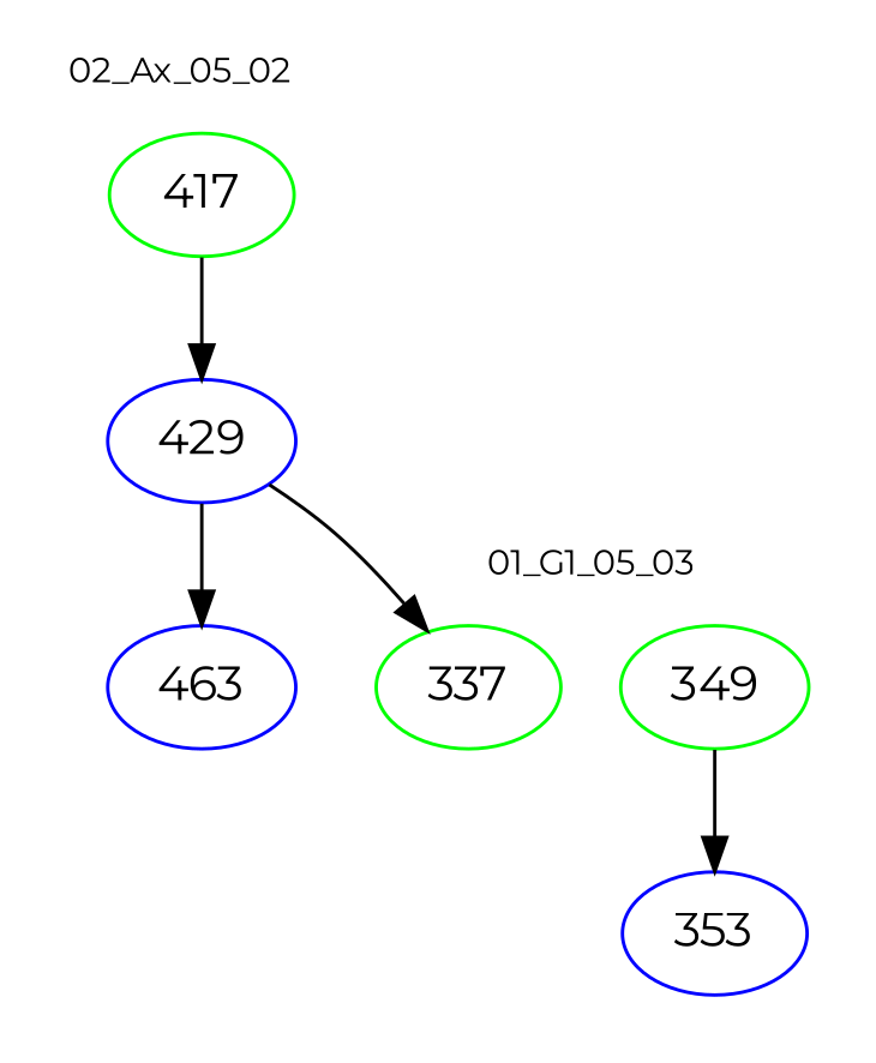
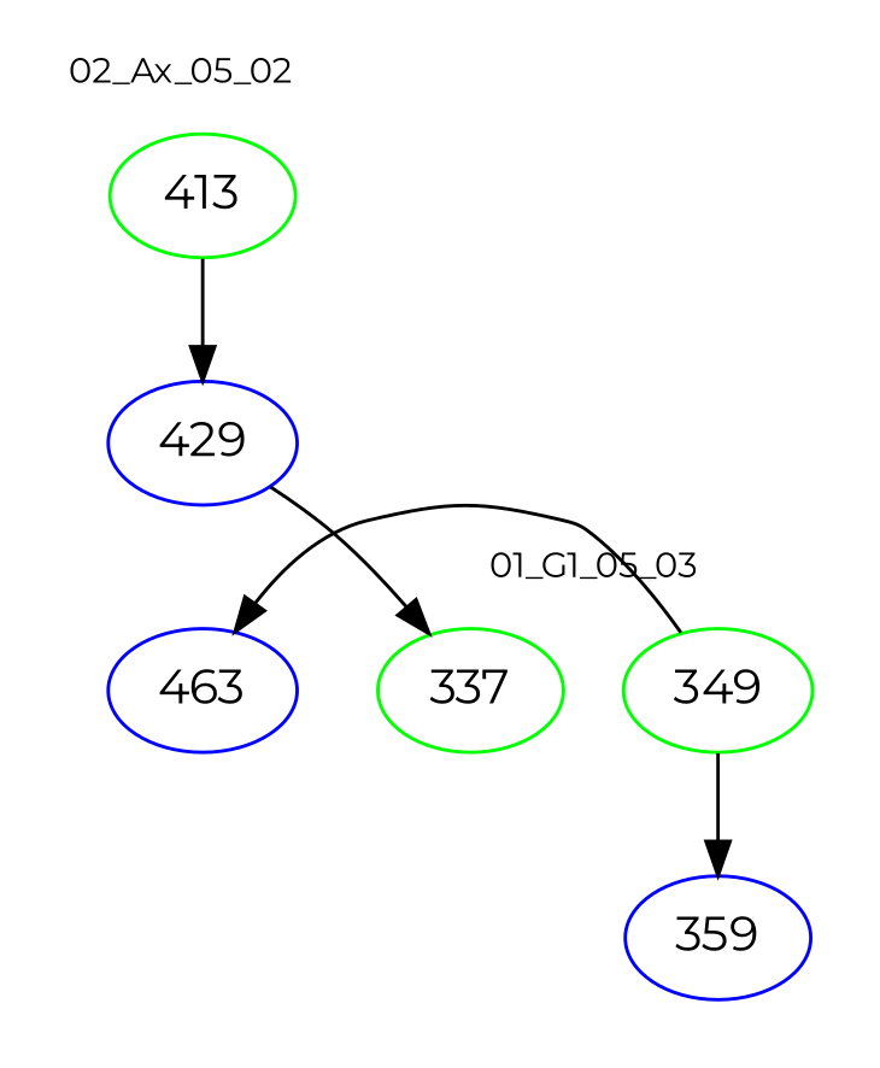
  digraph {
    fontname=Montserrat
    node [color=green fontname=Montserrat]
    edge [color=black fontname=Montserrat]
-   n1 [label=417]
+   n1 [label=413]
    n2 [color=blue label=429]
    n3 [color=blue label=463]
    n4 [label=349]
-   n5 [color=blue label=353]
+   n5 [color=blue label=359]
    n6 [label=337]
    subgraph cluster_1 {
      color=white
      fontsize=10
      label="02_Ax_05_02"
      n1
      n2
      n3
    }
    subgraph cluster_2 {
      color=white
      fontsize=10
      label="01_G1_05_03"
      n4
      n5
      n6
    }
    n1 -> n2
-   n2 -> n3
+   n4 -> n3
    n2 -> n6
    n4 -> n5
  }
